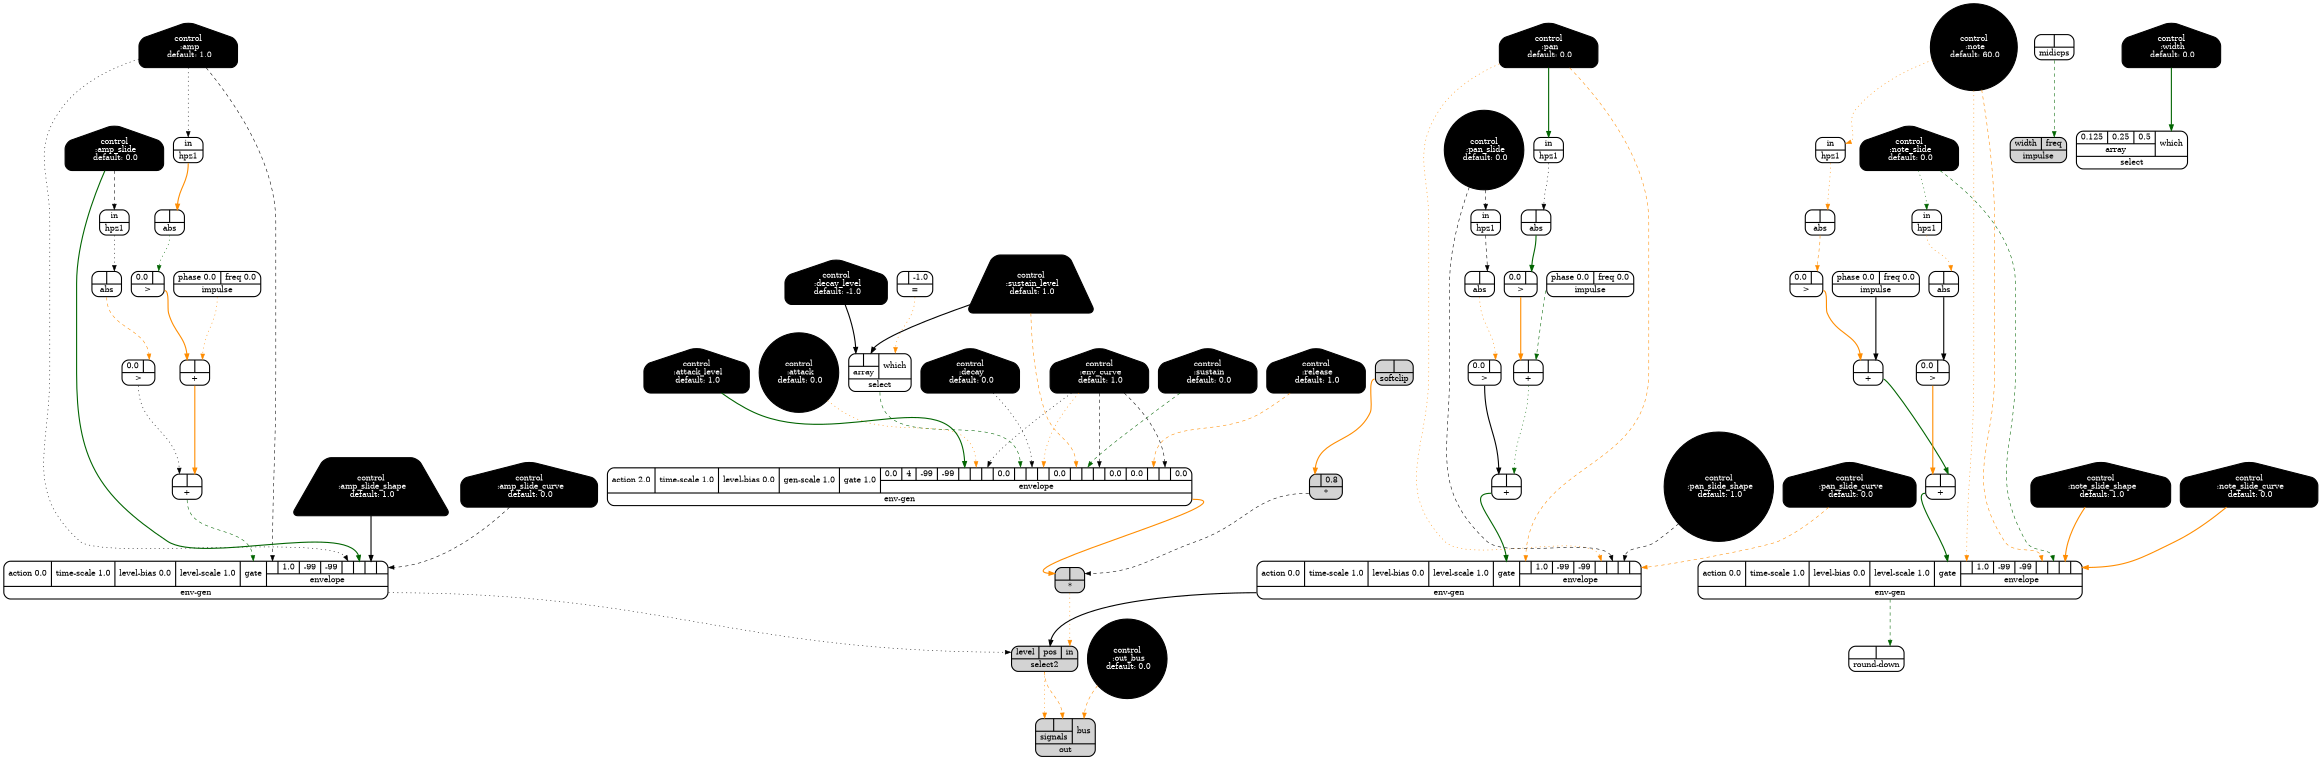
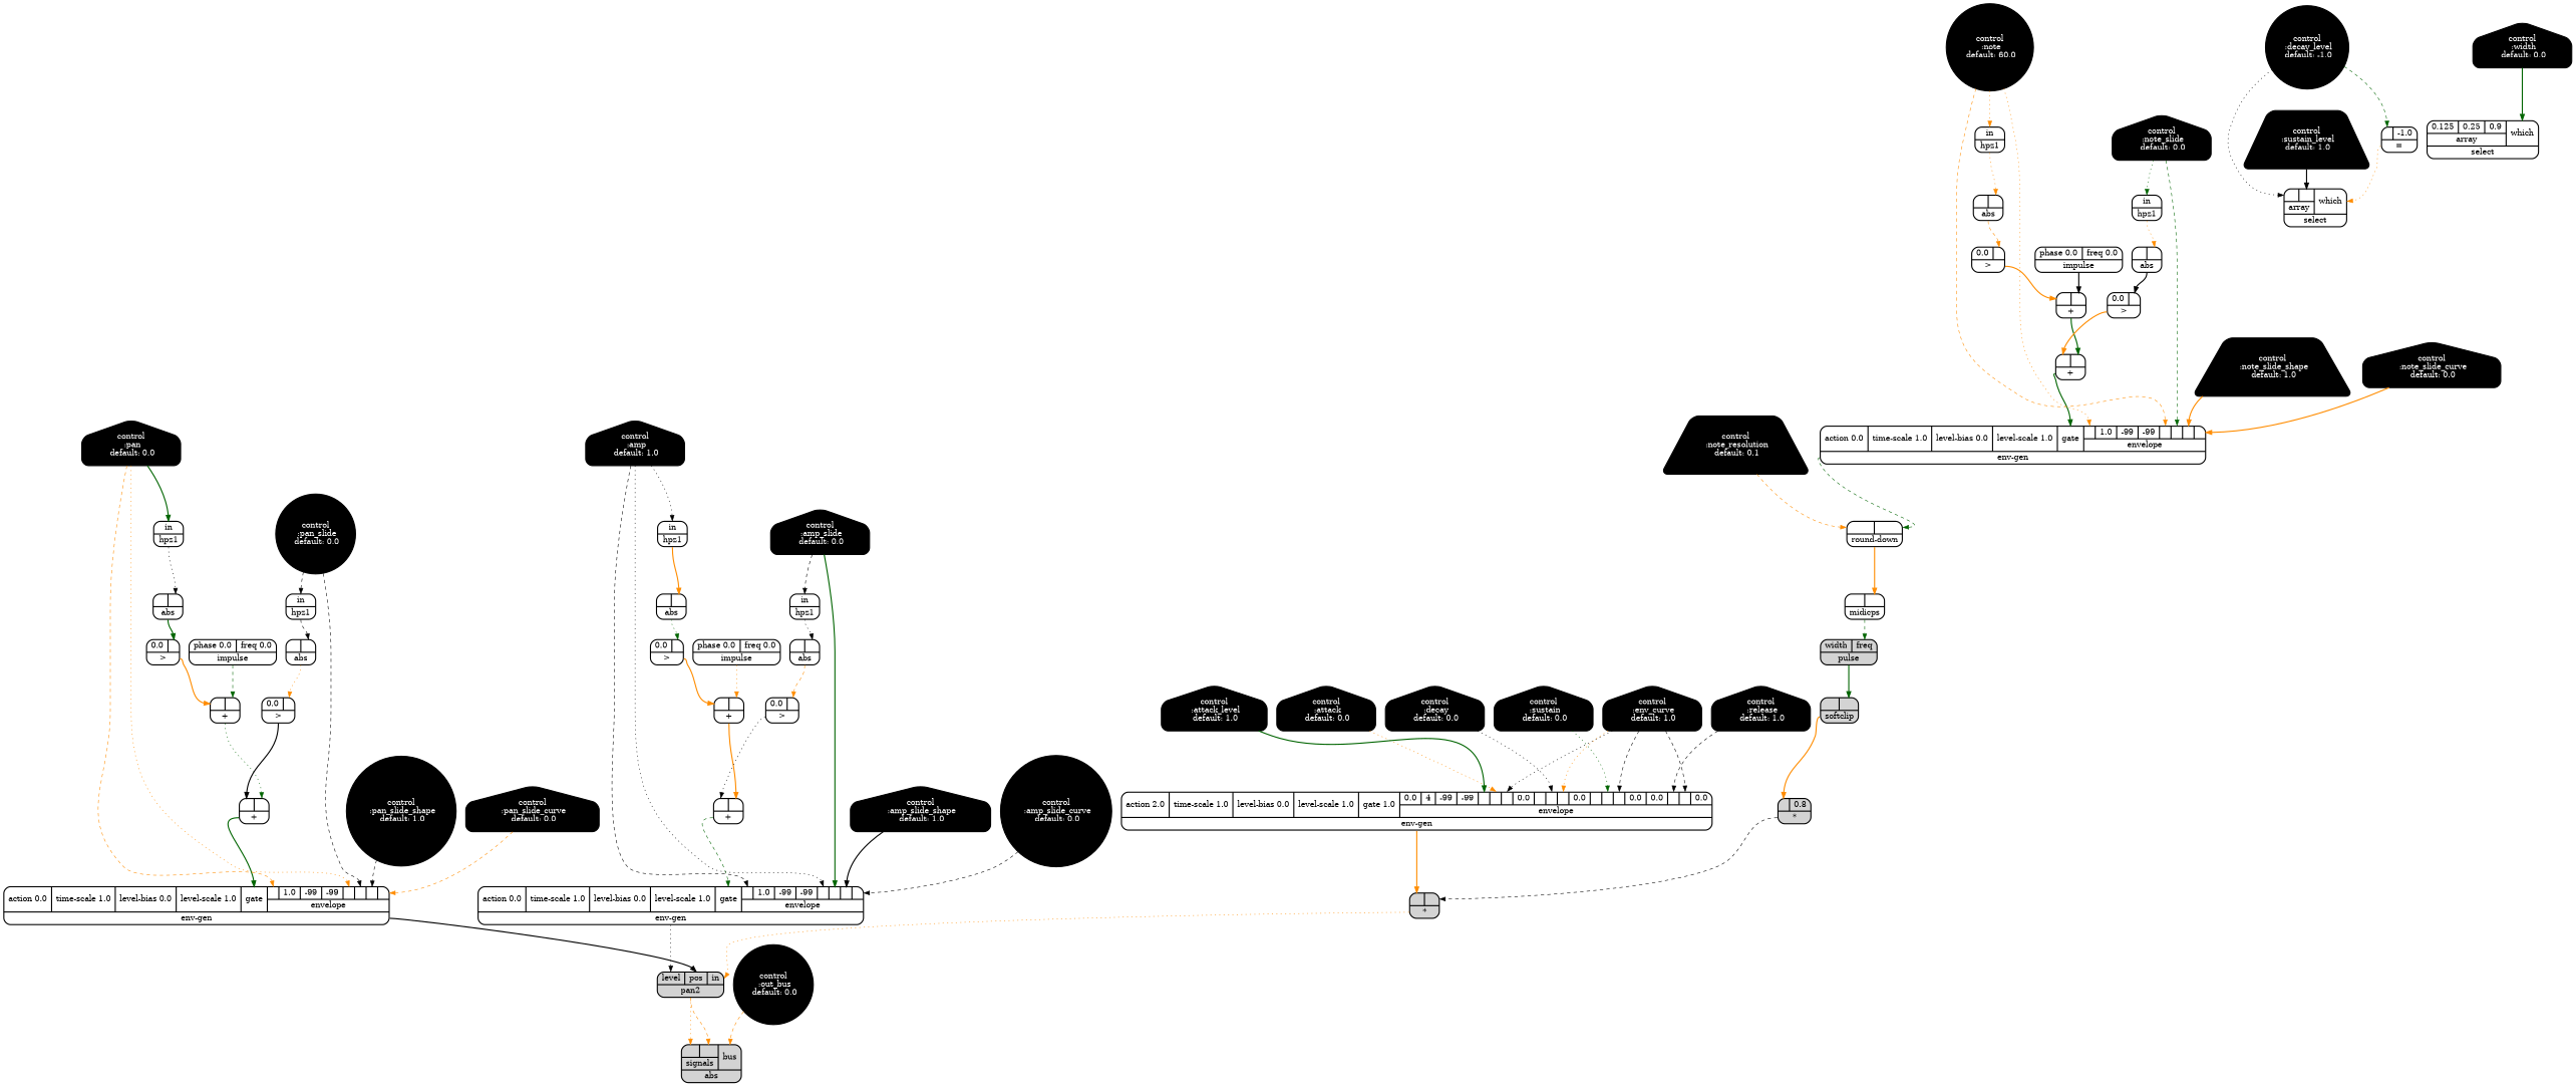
  digraph {
    node [rankdir=LR shape=record style="bold, rounded"]
    edge [color=darkorange headport=a style=dashed tailport=__UG_NAME__]
    n1 [label="{{ <b> |<a> 0.8} |<__UG_NAME__>* }" style="filled, bold, rounded"]
    n2 [label="{{ <b> |<a> } |<__UG_NAME__>* }" style="filled, bold, rounded"]
-   n3 [label="{{ <level> level|<pos> pos|<in> in} |<__UG_NAME__>select2 }" style="filled, bold, rounded"]
-   n4 [label="{{ {{<signals___pan2___0>|<signals___pan2___1>}|signals}|<bus> bus} |<__UG_NAME__>out }" style="filled, bold, rounded"]
+   n3 [label="{{ <level> level|<pos> pos|<in> in} |<__UG_NAME__>pan2 }" style="filled, bold, rounded"]
+   n4 [label="{{ {{<signals___pan2___0>|<signals___pan2___1>}|signals}|<bus> bus} |<__UG_NAME__>abs }" style="filled, bold, rounded"]
    n5 [label="{{ <b> |<a> } |<__UG_NAME__>+ }"]
    n6 [label="{{ <b> |<a> } |<__UG_NAME__>+ }"]
    n7 [label="{{ <action> action 0.0|<time____scale> time-scale 1.0|<level____bias> level-bias 0.0|<level____scale> level-scale 1.0|<gate> gate|{{<envelope___control___0>|1.0|-99|-99|<envelope___control___4>|<envelope___control___5>|<envelope___control___6>|<envelope___control___7>}|envelope}} |<__UG_NAME__>env-gen }"]
    n8 [label="{{ <b> |<a> } |<__UG_NAME__>+ }"]
    n9 [label="{{ <b> |<a> } |<__UG_NAME__>+ }"]
    n10 [label="{{ <action> action 0.0|<time____scale> time-scale 1.0|<level____bias> level-bias 0.0|<level____scale> level-scale 1.0|<gate> gate|{{<envelope___control___0>|1.0|-99|-99|<envelope___control___4>|<envelope___control___5>|<envelope___control___6>|<envelope___control___7>}|envelope}} |<__UG_NAME__>env-gen }"]
    n11 [label="{{ <b> |<a> } |<__UG_NAME__>round-down }"]
    n12 [label="{{ <b> |<a> } |<__UG_NAME__>+ }"]
    n13 [label="{{ <b> |<a> } |<__UG_NAME__>+ }"]
    n14 [label="{{ <action> action 0.0|<time____scale> time-scale 1.0|<level____bias> level-bias 0.0|<level____scale> level-scale 1.0|<gate> gate|{{<envelope___control___0>|1.0|-99|-99|<envelope___control___4>|<envelope___control___5>|<envelope___control___6>|<envelope___control___7>}|envelope}} |<__UG_NAME__>env-gen }"]
    n15 [label="{{ <b> |<a> -1.0} |<__UG_NAME__>= }"]
    n16 [label="{{ {{<array___control___0>|<array___control___1>}|array}|<which> which} |<__UG_NAME__>select }"]
-   n17 [label="{{ <action> action 2.0|<time____scale> time-scale 1.0|<level____bias> level-bias 0.0|<level____scale> gen-scale 1.0|<gate> gate 1.0|{{0.0|4|-99|-99|<envelope___control___4>|<envelope___control___5>|<envelope___control___6>|0.0|<envelope___select___8>|<envelope___control___9>|<envelope___control___10>|0.0|<envelope___control___12>|<envelope___control___13>|<envelope___control___14>|0.0|0.0|<envelope___control___17>|<envelope___control___18>|0.0}|envelope}} |<__UG_NAME__>env-gen }"]
+   n17 [label="{{ <action> action 2.0|<time____scale> time-scale 1.0|<level____bias> level-bias 0.0|<level____scale> level-scale 1.0|<gate> gate 1.0|{{0.0|4|-99|-99|<envelope___control___4>|<envelope___control___5>|<envelope___control___6>|0.0|<envelope___select___8>|<envelope___control___9>|<envelope___control___10>|0.0|<envelope___control___12>|<envelope___control___13>|<envelope___control___14>|0.0|0.0|<envelope___control___17>|<envelope___control___18>|0.0}|envelope}} |<__UG_NAME__>env-gen }"]
    n18 [label="{{ <b> 0.0|<a> } |<__UG_NAME__>\> }"]
    n19 [label="{{ <b> 0.0|<a> } |<__UG_NAME__>\> }"]
    n20 [label="{{ <b> 0.0|<a> } |<__UG_NAME__>\> }"]
    n21 [label="{{ <b> 0.0|<a> } |<__UG_NAME__>\> }"]
    n22 [label="{{ <b> 0.0|<a> } |<__UG_NAME__>\> }"]
    n23 [label="{{ <b> 0.0|<a> } |<__UG_NAME__>\> }"]
    n24 [label="{{ <b> |<a> } |<__UG_NAME__>abs }"]
    n25 [label="{{ <b> |<a> } |<__UG_NAME__>abs }"]
    n26 [label="{{ <b> |<a> } |<__UG_NAME__>abs }"]
    n27 [label="{{ <b> |<a> } |<__UG_NAME__>abs }"]
    n28 [label="{{ <b> |<a> } |<__UG_NAME__>abs }"]
    n29 [label="{{ <b> |<a> } |<__UG_NAME__>abs }"]
    n30 [fillcolor=black fontcolor=white label="control\n :note\n default: 60.0" shape=circle style="rounded, filled, bold" rankdir=""]
    n31 [label="{{ <in> in} |<__UG_NAME__>hpz1 }"]
    n32 [fillcolor=black fontcolor=white label="control\n :note_slide\n default: 0.0" shape=house style="rounded, filled, bold" rankdir=""]
    n33 [label="{{ <in> in} |<__UG_NAME__>hpz1 }"]
-   n34 [fillcolor=black fontcolor=white label="control\n :note_slide_shape\n default: 1.0" shape=house style="rounded, filled, bold" rankdir=""]
+   n34 [fillcolor=black fontcolor=white label="control\n :note_slide_shape\n default: 1.0" shape=trapezium style="rounded, filled, bold" rankdir=""]
    n35 [fillcolor=black fontcolor=white label="control\n :note_slide_curve\n default: 0.0" shape=house style="rounded, filled, bold" rankdir=""]
+   n36 [fillcolor=black fontcolor=white label="control\n :note_resolution\n default: 0.1" shape=trapezium style="rounded, filled, bold" rankdir=""]
    n37 [label="{{ <b> |<a> } |<__UG_NAME__>midicps }"]
    n38 [fillcolor=black fontcolor=white label="control\n :amp\n default: 1.0" shape=house style="rounded, filled, bold" rankdir=""]
    n39 [label="{{ <in> in} |<__UG_NAME__>hpz1 }"]
    n40 [fillcolor=black fontcolor=white label="control\n :amp_slide\n default: 0.0" shape=house style="rounded, filled, bold" rankdir=""]
    n41 [label="{{ <in> in} |<__UG_NAME__>hpz1 }"]
-   n42 [fillcolor=black fontcolor=white label="control\n :amp_slide_shape\n default: 1.0" shape=trapezium style="rounded, filled, bold" rankdir=""]
-   n43 [fillcolor=black fontcolor=white label="control\n :amp_slide_curve\n default: 0.0" shape=house style="rounded, filled, bold" rankdir=""]
+   n42 [fillcolor=black fontcolor=white label="control\n :amp_slide_shape\n default: 1.0" shape=house style="rounded, filled, bold" rankdir=""]
+   n43 [fillcolor=black fontcolor=white label="control\n :amp_slide_curve\n default: 0.0" shape=circle style="rounded, filled, bold" rankdir=""]
    n44 [fillcolor=black fontcolor=white label="control\n :pan\n default: 0.0" shape=house style="rounded, filled, bold" rankdir=""]
    n45 [label="{{ <in> in} |<__UG_NAME__>hpz1 }"]
    n46 [fillcolor=black fontcolor=white label="control\n :pan_slide\n default: 0.0" shape=circle style="rounded, filled, bold" rankdir=""]
    n47 [label="{{ <in> in} |<__UG_NAME__>hpz1 }"]
    n48 [fillcolor=black fontcolor=white label="control\n :pan_slide_shape\n default: 1.0" shape=circle style="rounded, filled, bold" rankdir=""]
    n49 [fillcolor=black fontcolor=white label="control\n :pan_slide_curve\n default: 0.0" shape=house style="rounded, filled, bold" rankdir=""]
-   n50 [fillcolor=black fontcolor=white label="control\n :attack\n default: 0.0" shape=circle style="rounded, filled, bold" rankdir=""]
+   n50 [fillcolor=black fontcolor=white label="control\n :attack\n default: 0.0" shape=house style="rounded, filled, bold" rankdir=""]
    n51 [fillcolor=black fontcolor=white label="control\n :sustain\n default: 0.0" shape=house style="rounded, filled, bold" rankdir=""]
    n52 [fillcolor=black fontcolor=white label="control\n :decay\n default: 0.0" shape=house style="rounded, filled, bold" rankdir=""]
    n53 [fillcolor=black fontcolor=white label="control\n :release\n default: 1.0" shape=house style="rounded, filled, bold" rankdir=""]
    n54 [fillcolor=black fontcolor=white label="control\n :attack_level\n default: 1.0" shape=house style="rounded, filled, bold" rankdir=""]
-   n55 [fillcolor=black fontcolor=white label="control\n :decay_level\n default: -1.0" shape=house style="rounded, filled, bold" rankdir=""]
+   n55 [fillcolor=black fontcolor=white label="control\n :decay_level\n default: -1.0" shape=circle style="rounded, filled, bold" rankdir=""]
    n56 [fillcolor=black fontcolor=white label="control\n :sustain_level\n default: 1.0" shape=trapezium style="rounded, filled, bold" rankdir=""]
    n57 [fillcolor=black fontcolor=white label="control\n :env_curve\n default: 1.0" shape=house style="rounded, filled, bold" rankdir=""]
    n58 [fillcolor=black fontcolor=white label="control\n :width\n default: 0.0" shape=house style="rounded, filled, bold" rankdir=""]
-   n59 [label="{{ {{0.125|0.25|0.5}|array}|<which> which} |<__UG_NAME__>select }"]
+   n59 [label="{{ {{0.125|0.25|0.9}|array}|<which> which} |<__UG_NAME__>select }"]
    n60 [fillcolor=black fontcolor=white label="control\n :out_bus\n default: 0.0" shape=circle style="rounded, filled, bold" rankdir=""]
    n61 [label="{{ <phase> phase 0.0|<freq> freq 0.0} |<__UG_NAME__>impulse }"]
    n62 [label="{{ <phase> phase 0.0|<freq> freq 0.0} |<__UG_NAME__>impulse }"]
    n63 [label="{{ <phase> phase 0.0|<freq> freq 0.0} |<__UG_NAME__>impulse }"]
-   n64 [label="{{ <width> width|<freq> freq} |<__UG_NAME__>impulse }" style="filled, bold, rounded"]
+   n64 [label="{{ <width> width|<freq> freq} |<__UG_NAME__>pulse }" style="filled, bold, rounded"]
    n65 [label="{{ <b> |<a> } |<__UG_NAME__>softclip }" style="filled, bold, rounded"]
    n1 -> n2 [color=black]
    n2 -> n3 [headport=in style=dotted]
    n3 -> n4 [headport=signals___pan2___0 style=dotted]
    n3 -> n4 [headport=signals___pan2___1]
    n5 -> n6 [color=darkgreen style=bold]
    n6 -> n7 [color=darkgreen headport=gate style=bold]
    n7 -> n11 [color=darkgreen]
    n8 -> n9 [color=darkgreen style=dotted]
    n9 -> n10 [color=darkgreen headport=gate style=bold]
    n10 -> n3 [color=black headport=pos style=bold]
+   n11 -> n37 [style=bold]
    n12 -> n13 [style=bold]
    n13 -> n14 [color=darkgreen headport=gate]
    n14 -> n3 [color=black headport=level style=dotted]
    n15 -> n16 [headport=which style=dotted]
-   n16 -> n17 [color=darkgreen headport=envelope___select___8]
    n17 -> n2 [headport=b style=bold]
    n18 -> n5 [headport=b style=bold]
    n19 -> n8 [headport=b style=bold]
    n20 -> n9 [color=black headport=b style=bold]
    n21 -> n6 [headport=b style=bold]
    n22 -> n12 [headport=b style=bold]
    n23 -> n13 [color=black headport=b style=dotted]
    n24 -> n18
    n25 -> n22 [color=darkgreen style=dotted]
    n26 -> n23
    n27 -> n20 [style=dotted]
    n28 -> n19 [color=darkgreen style=bold]
    n29 -> n21 [color=black style=bold]
    n30 -> n7 [headport=envelope___control___0 style=dotted]
    n30 -> n7 [headport=envelope___control___4]
    n30 -> n31 [headport=in style=dotted]
    n31 -> n24 [style=dotted]
    n32 -> n7 [color=darkgreen headport=envelope___control___5]
    n32 -> n33 [color=darkgreen headport=in style=dotted]
    n33 -> n29 [style=dotted]
    n34 -> n7 [headport=envelope___control___6 style=bold]
    n35 -> n7 [headport=envelope___control___7 style=bold]
+   n36 -> n11 [headport=b]
    n37 -> n64 [color=darkgreen headport=freq]
    n38 -> n14 [color=black headport=envelope___control___0]
    n38 -> n14 [color=black headport=envelope___control___4 style=dotted]
    n38 -> n39 [color=black headport=in style=dotted]
    n39 -> n25 [style=bold]
    n40 -> n14 [color=darkgreen headport=envelope___control___5 style=bold]
    n40 -> n41 [color=black headport=in]
    n41 -> n26 [color=black style=dotted]
    n42 -> n14 [color=black headport=envelope___control___6 style=bold]
    n43 -> n14 [color=black headport=envelope___control___7]
    n44 -> n10 [headport=envelope___control___0]
    n44 -> n10 [headport=envelope___control___4 style=dotted]
    n44 -> n45 [color=darkgreen headport=in style=bold]
    n45 -> n28 [color=black style=dotted]
    n46 -> n10 [color=black headport=envelope___control___5]
    n46 -> n47 [color=black headport=in]
    n47 -> n27 [color=black]
    n48 -> n10 [color=black headport=envelope___control___6]
    n49 -> n10 [headport=envelope___control___7]
    n50 -> n17 [headport=envelope___control___5 style=dotted]
-   n51 -> n17 [color=darkgreen headport=envelope___control___13]
+   n51 -> n17 [color=darkgreen headport=envelope___control___13 style=dotted]
    n52 -> n17 [color=black headport=envelope___control___9 style=dotted]
-   n53 -> n17 [headport=envelope___control___17]
+   n53 -> n17 [color=black headport=envelope___control___17]
    n54 -> n17 [color=darkgreen headport=envelope___control___4 style=bold]
-   n55 -> n16 [color=black headport=array___control___0 style=bold]
+   n55 -> n15 [color=darkgreen headport=b]
+   n55 -> n16 [color=black headport=array___control___0 style=dotted]
    n56 -> n16 [color=black headport=array___control___1 style=bold]
-   n56 -> n17 [headport=envelope___control___12]
    n57 -> n17 [color=black headport=envelope___control___6 style=dotted]
    n57 -> n17 [headport=envelope___control___10 style=dotted]
    n57 -> n17 [color=black headport=envelope___control___14]
    n57 -> n17 [color=black headport=envelope___control___18]
    n58 -> n59 [color=darkgreen headport=which style=bold]
    n60 -> n4 [headport=bus]
    n61 -> n5 [color=black style=bold]
    n62 -> n8 [color=darkgreen]
    n63 -> n12 [style=dotted]
+   n64 -> n65 [color=darkgreen style=bold]
    n65 -> n1 [headport=b style=bold]
  }
